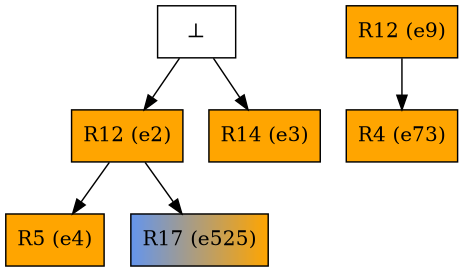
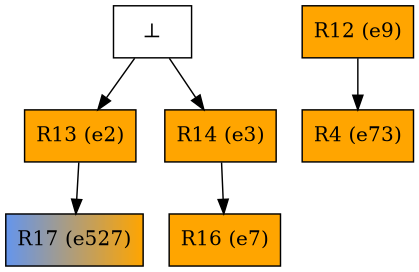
  digraph {
    node [color=black fillcolor="orange:orange" shape=box style=filled]
-   n1 [label="R12 (e2)"]
-   n2 [label="R5 (e4)"]
-   n3 [fillcolor="cornflowerblue:orange" label="R17 (e525)"]
+   n1 [label="R13 (e2)"]
+   n3 [fillcolor="cornflowerblue:orange" label="R17 (e527)"]
    n4 [label="R12 (e9)"]
    n5 [label="R4 (e73)"]
    n6 [label="R14 (e3)"]
+   n7 [label="R16 (e7)"]
    n8 [fillcolor=white label="⊥" color=""]
-   n1 -> n2
    n1 -> n3
    n4 -> n5
+   n6 -> n7
    n8 -> n1
    n8 -> n6
  }
